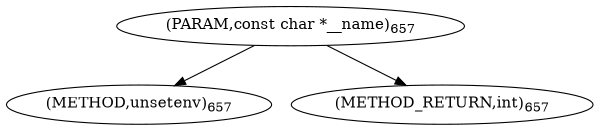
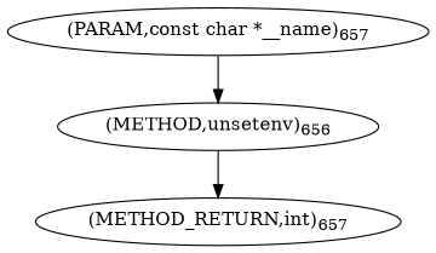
  digraph {
-   n1 [label=<(METHOD,unsetenv)<SUB>657</SUB>>]
+   n1 [label=<(METHOD,unsetenv)<SUB>656</SUB>>]
    n2 [label=<(METHOD_RETURN,int)<SUB>657</SUB>>]
    n3 [label=<(PARAM,const char *__name)<SUB>657</SUB>>]
-   n3 -> n2
+   n1 -> n2
    n3 -> n1
  }
